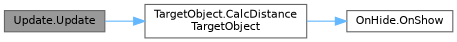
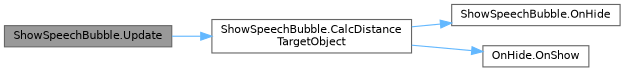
  digraph {
    rankdir=LR
    node [color=grey40 fillcolor=white fontname=Helvetica fontsize=10 shape=box style=filled]
    edge [color=steelblue1 fontname=Helvetica fontsize=10 labelfontname=Helvetica labelfontsize=10 style=solid]
-   n1 [color=gray40 fillcolor=grey60 fontcolor=black height=0.2 label="Update.Update" width=0.4]
-   n2 [height=0.2 label="TargetObject.CalcDistance\lTargetObject" width=0.4]
+   n1 [color=gray40 fillcolor=grey60 fontcolor=black height=0.2 label="ShowSpeechBubble.Update" width=0.4]
+   n2 [height=0.2 label="ShowSpeechBubble.CalcDistance\lTargetObject" width=0.4]
+   n3 [height=0.2 label="ShowSpeechBubble.OnHide" width=0.4]
    n4 [height=0.2 label="OnHide.OnShow" width=0.4]
    n1 -> n2
+   n2 -> n3
    n2 -> n4
  }
